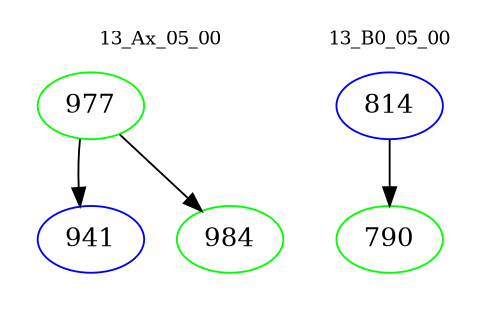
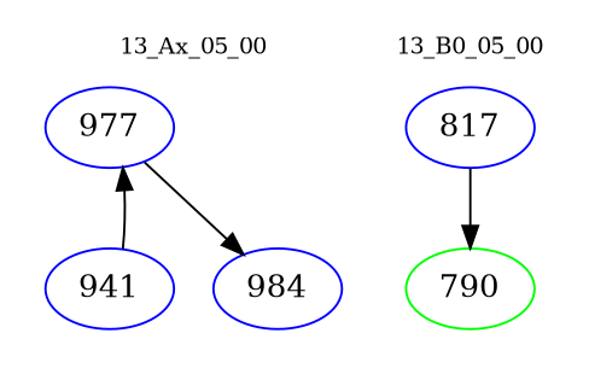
  digraph {
    node [color=blue]
    edge [color=black]
-   n1 [color=green label=977]
+   n1 [label=977]
    n2 [label=941]
-   n3 [color=green label=984]
-   n4 [label=814]
+   n3 [label=984]
+   n4 [label=817]
    n5 [color=green label=790]
    subgraph cluster_1 {
      color=white
      fontsize=10
      label="13_Ax_05_00"
      n1
      n2
      n3
    }
    subgraph cluster_2 {
      color=white
      fontsize=10
      label="13_B0_05_00"
      n4
      n5
    }
-   n1 -> n2
+   n2 -> n1
    n1 -> n3
    n4 -> n5
  }
